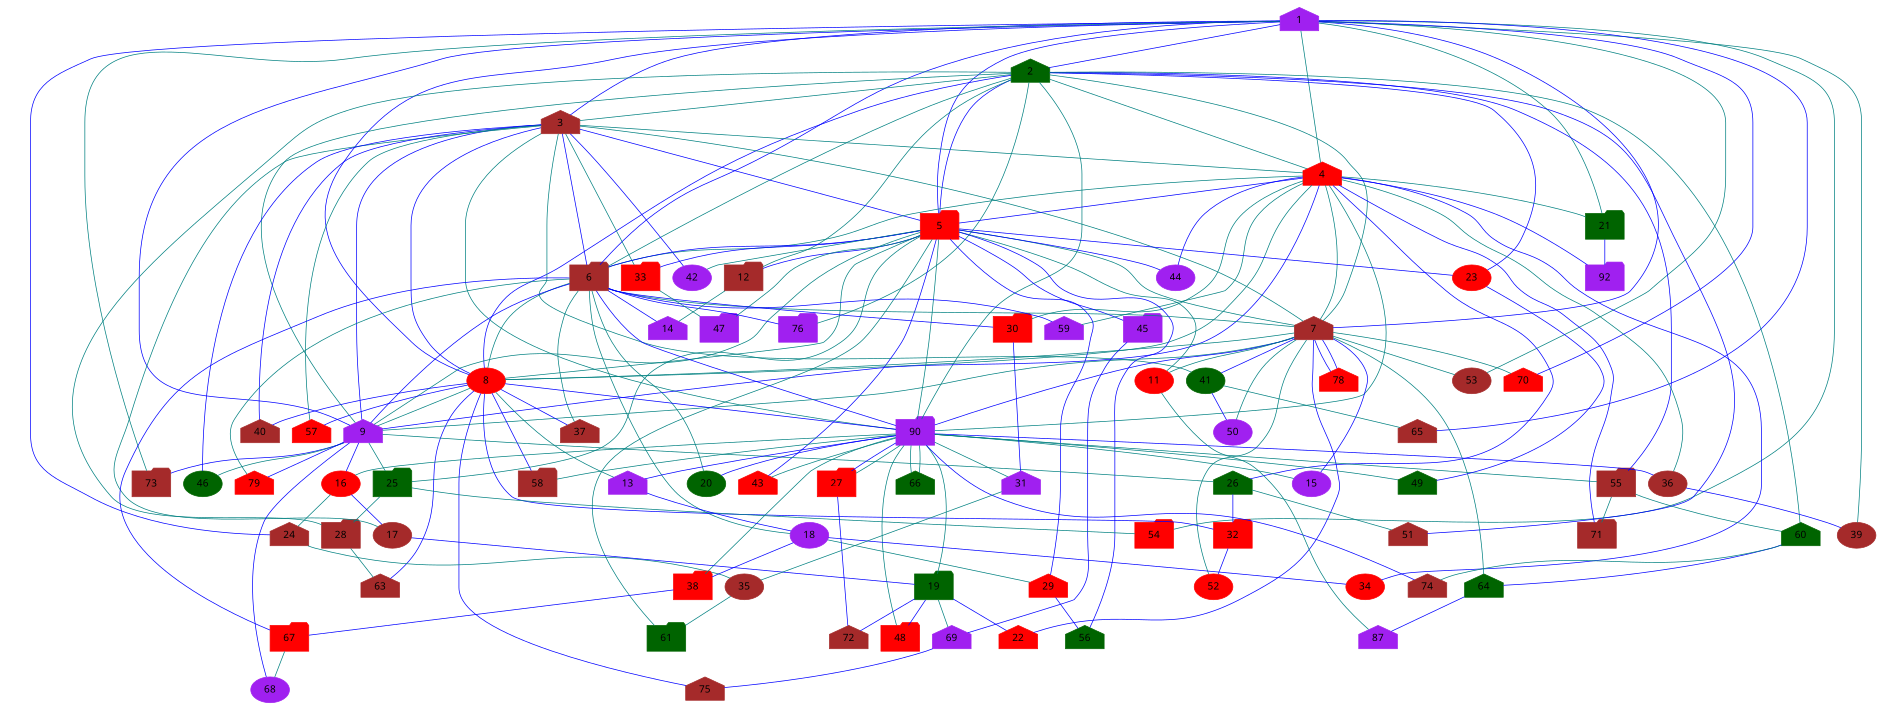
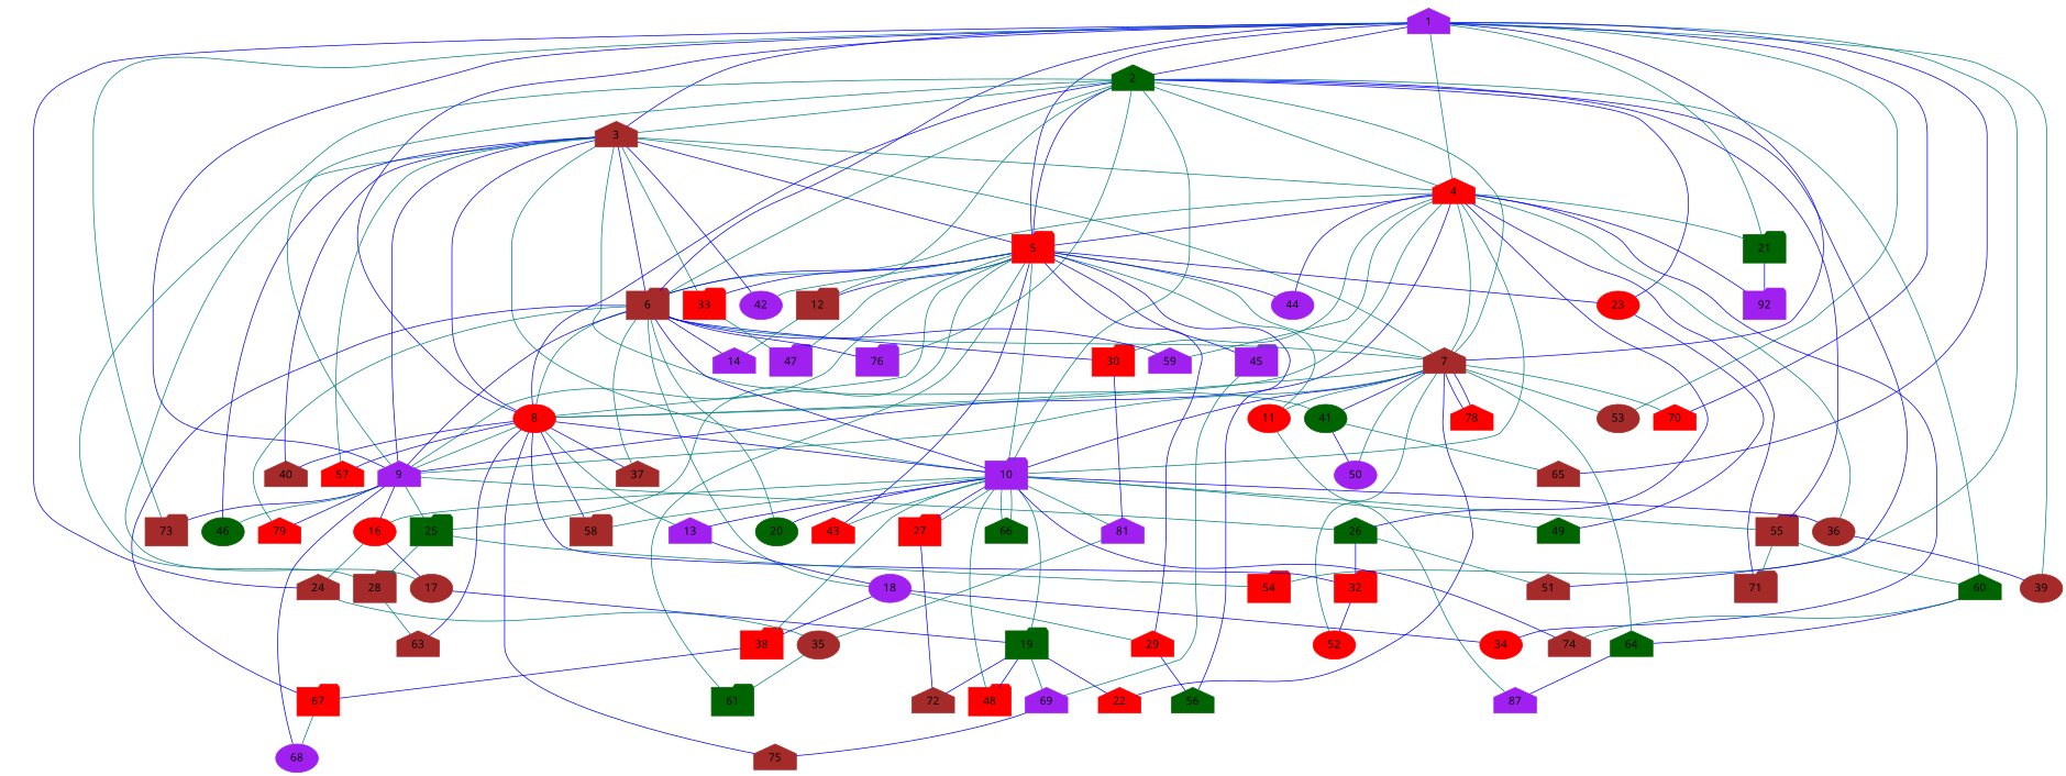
  graph {
    fontname="Noto Sans"
    node [color=brown fontname="Noto Sans" shape=house style=filled]
    edge [color=teal fontname="Noto Sans"]
    1 [color=purple]
    2 [color=darkgreen]
    3
    4 [color=red]
    5 [color=red shape=folder]
    6 [shape=folder]
    7
    8 [color=red shape=ellipse]
    9 [color=purple]
    21 [color=darkgreen shape=folder]
    24
    39 [shape=ellipse]
    53 [shape=ellipse]
    54 [color=red shape=folder]
    65
    70 [color=red]
    73 [shape=folder]
-   10 [color=purple shape=folder label=90]
+   10 [color=purple shape=folder]
    12 [shape=folder]
    23 [color=red shape=ellipse]
    28 [shape=folder]
    51
    55 [shape=folder]
    60 [color=darkgreen]
    76 [color=purple shape=folder]
    17 [shape=ellipse]
    33 [color=red shape=folder]
    40
    41 [color=darkgreen shape=ellipse]
    42 [color=purple shape=ellipse]
    46 [color=darkgreen shape=ellipse]
    57 [color=red]
    26 [color=darkgreen]
    30 [color=red shape=folder]
    34 [color=red shape=ellipse]
    36 [shape=ellipse]
    44 [color=purple shape=ellipse]
    59 [color=purple]
    n39 [color=purple label=92 shape=folder]
    71 [shape=folder]
    45 [color=purple shape=folder]
    11 [color=red shape=ellipse]
    25 [color=darkgreen shape=folder]
    29 [color=red]
    43 [color=red]
    47 [color=purple shape=folder]
    56 [color=darkgreen]
    61 [color=darkgreen shape=folder]
    14 [color=purple]
    18 [color=purple shape=ellipse]
    20 [color=darkgreen shape=ellipse]
    37
    67 [color=red shape=folder]
    79 [color=red]
-   15 [color=purple shape=ellipse]
    22 [color=red]
    50 [color=purple shape=ellipse]
    52 [color=red shape=ellipse]
    64 [color=darkgreen]
    78 [color=red]
    13 [color=purple]
    32 [color=red shape=folder]
    58 [shape=folder]
    63
    75
    16 [color=red shape=ellipse]
    68 [color=purple shape=ellipse]
    19 [color=darkgreen shape=folder]
    27 [color=red shape=folder]
-   31 [color=purple]
+   31 [color=purple label=81]
    38 [color=red shape=folder]
    48 [color=red shape=folder]
    49 [color=darkgreen]
    66 [color=darkgreen]
    74
    35 [shape=ellipse]
    69 [color=purple]
    n78 [color=purple label=87]
    72
    1 -- 2 [color=blue]
    1 -- 3 [color=blue]
    1 -- 4
    1 -- 5 [color=blue]
    1 -- 6 [color=blue]
    1 -- 7 [color=blue]
    1 -- 8 [color=blue]
    1 -- 9 [color=blue]
    1 -- 21
    1 -- 24 [color=blue]
    1 -- 39
    1 -- 53
    1 -- 54
    1 -- 65 [color=blue]
    1 -- 70 [color=blue]
    1 -- 73
    2 -- 3
    2 -- 4
    2 -- 5 [color=blue]
    2 -- 6
    2 -- 7
    2 -- 8 [color=blue]
    2 -- 9
    2 -- 10
    2 -- 12
    2 -- 23 [color=blue]
    2 -- 28
    2 -- 51 [color=blue]
    2 -- 55 [color=blue]
    2 -- 60
    2 -- 76
    3 -- 4
    3 -- 5 [color=blue]
    3 -- 6 [color=blue]
    3 -- 7
    3 -- 8 [color=blue]
    3 -- 9 [color=blue]
    3 -- 10
    3 -- 17
    3 -- 33
    3 -- 40 [color=blue]
    3 -- 41
    3 -- 42 [color=blue]
    3 -- 46 [color=blue]
    3 -- 57
    4 -- 5 [color=blue]
    4 -- 6
    4 -- 7
    4 -- 8
    4 -- 9 [color=blue]
    4 -- 21
    4 -- 10
    4 -- 26 [color=blue]
    4 -- 30
    4 -- 34 [color=blue]
    4 -- 36
    4 -- 44 [color=blue]
    4 -- 59
    4 -- n39 [color=blue]
    4 -- 71 [color=blue]
    5 -- 6 [color=blue]
    5 -- 7
    5 -- 8
    5 -- 9
    5 -- 10
    5 -- 12 [color=blue]
    5 -- 23 [color=blue]
    5 -- 33 [color=blue]
    5 -- 42
    5 -- 44 [color=blue]
    5 -- 45 [color=blue]
    5 -- 11
    5 -- 25
    5 -- 29 [color=blue]
    5 -- 43 [color=blue]
    5 -- 47
    5 -- 56 [color=blue]
    5 -- 61
    6 -- 7
    6 -- 8
    6 -- 9 [color=blue]
    6 -- 10 [color=blue]
    6 -- 76 [color=blue]
    6 -- 30 [color=blue]
    6 -- 59 [color=blue]
    6 -- 14 [color=blue]
    6 -- 18
    6 -- 20
    6 -- 37
    6 -- 67 [color=blue]
    6 -- 79
    7 -- 8
    7 -- 9
    7 -- 53
    7 -- 70
    7 -- 10 [color=blue]
    7 -- 41 [color=blue]
    7 -- 11
-   7 -- 15 [color=blue]
    7 -- 22 [color=blue]
    7 -- 50
    7 -- 52
    7 -- 64
    7 -- 78 [color=blue]
    7 -- 78 [color=blue]
    8 -- 9
    8 -- 10 [color=blue]
    8 -- 40 [color=blue]
    8 -- 57 [color=blue]
    8 -- 37 [color=blue]
    8 -- 13
    8 -- 32 [color=blue]
    8 -- 58 [color=blue]
    8 -- 63 [color=blue]
    8 -- 75 [color=blue]
    9 -- 73 [color=blue]
    9 -- 46
    9 -- 26
    9 -- 25
    9 -- 79 [color=blue]
    9 -- 16 [color=blue]
    9 -- 68 [color=blue]
    21 -- n39 [color=blue]
    24 -- 35
    10 -- 55
    10 -- 36 [color=blue]
    10 -- 43
    10 -- 20 [color=blue]
-   10 -- 15
    10 -- 13 [color=blue]
    10 -- 58
    10 -- 16
    10 -- 19
    10 -- 27 [color=blue]
    10 -- 27
    10 -- 31
    10 -- 38
    10 -- 48
    10 -- 49
    10 -- 66
    10 -- 66
    10 -- 74 [color=blue]
    12 -- 14
    23 -- 49 [color=blue]
    28 -- 63
    55 -- 60
    55 -- 71
    60 -- 64 [color=blue]
    60 -- 74
    17 -- 19 [color=blue]
    33 -- 47
    41 -- 65
    41 -- 50 [color=blue]
    26 -- 51
    26 -- 32 [color=blue]
    30 -- 31 [color=blue]
    36 -- 39 [color=blue]
-   45 -- 69 [color=blue]
+   45 -- 69
    11 -- n78
    25 -- 54
    25 -- 28
    29 -- 56 [color=blue]
    18 -- 34 [color=blue]
    18 -- 29
    18 -- 38 [color=blue]
    67 -- 68
    64 -- n78 [color=blue]
    13 -- 18 [color=blue]
    32 -- 52 [color=blue]
    16 -- 24
    16 -- 17 [color=blue]
    19 -- 22 [color=blue]
    19 -- 48 [color=blue]
    19 -- 69
    19 -- 72 [color=blue]
    27 -- 72 [color=blue]
    31 -- 35
    38 -- 67 [color=blue]
    35 -- 61
    69 -- 75 [color=blue]
  }
